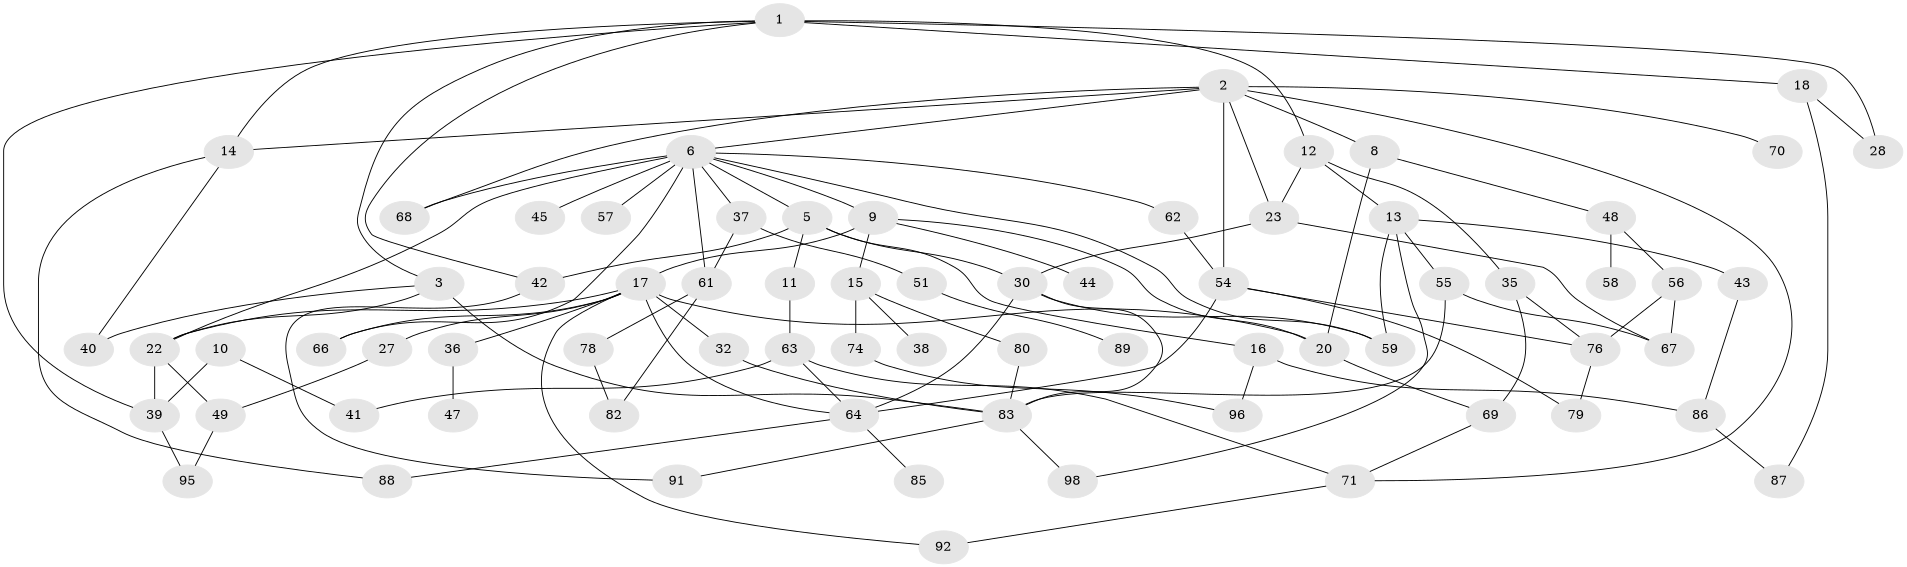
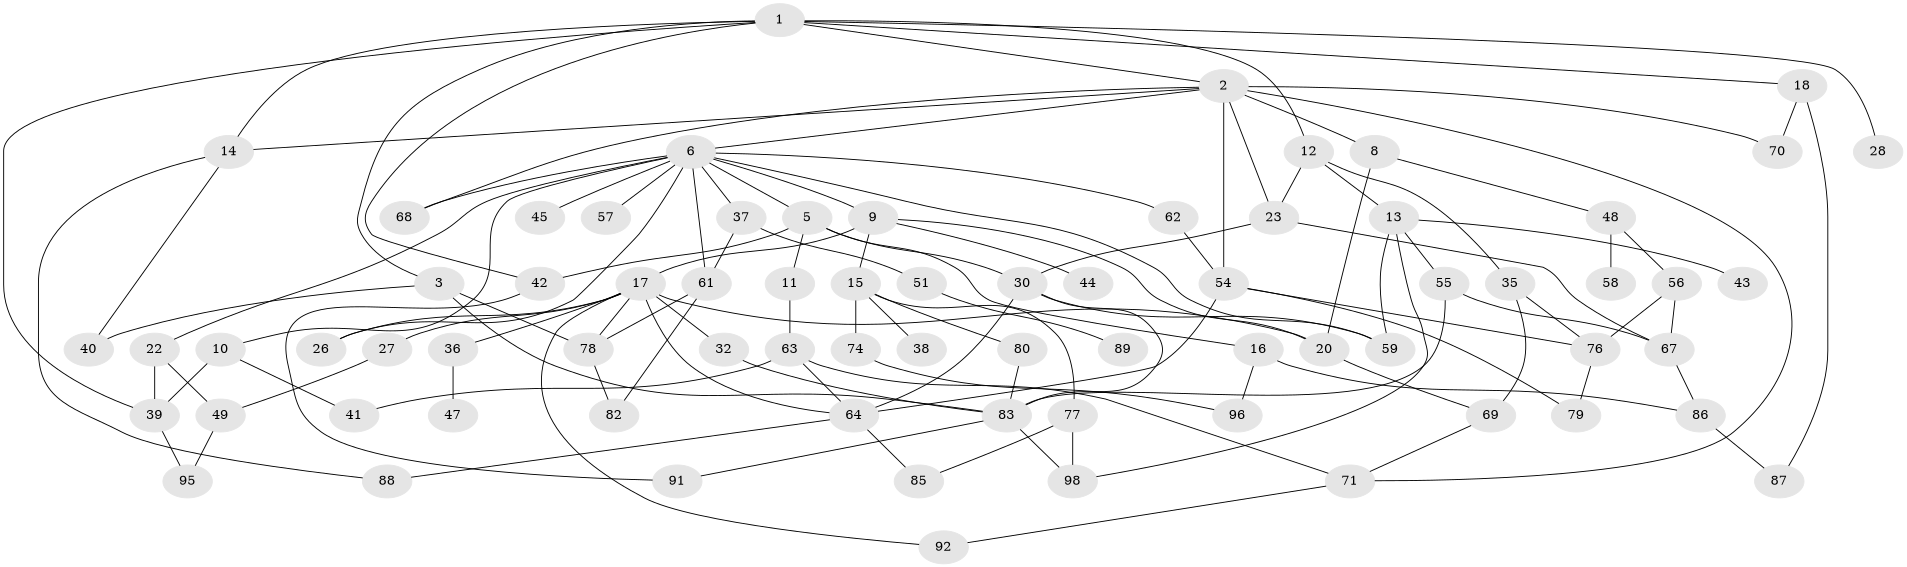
  graph {
    node [color=gray90 style=filled]
    1 [super="+7+46"]
    2 [super="+25"]
    3 [super="+63"]
    12
    14
    18 [super="+104"]
    28
    39 [super="+84"]
    42 [super="+53"]
    n10 [label=6]
    8 [super="+62"]
    23
    54 [super="+66"]
    68 [super="+90"]
    70
    71 [super="+93"]
    40
    78
    83 [super="+99+101"]
    13
    35 [super="+103"]
    88
    87
    95
    91
    5 [super="+6"]
    9
    10
    22 [super="+65"]
-   26 [label=66]
+   26
    37
    45
    n33 [label=62]
    57 [super="+97"]
    59
    61 [super="+100"]
    20 [super="+50+29"]
    48
    30 [super="+31"]
    67 [super="+74"]
    64 [super="+73"]
    76
    79
    92
    82
    98 [super="+102"]
    11
    16 [super="+81+60+21"]
    15 [super="+19"]
    17 [super="+24"]
    44
    41
    49
    51
    n55 [label=63]
    86
    96
    69
    56
    58
    n61 [label=74 super="+72"]
    38
+   77
    80
    27
    32
    36
    43
    55
    85
    47
    89
+   1 -- 2
    1 -- 3
    1 -- 12
    1 -- 14
    1 -- 18
    1 -- 28
    1 -- 39
    1 -- 42
    2 -- 14
    2 -- n10
    2 -- 8
    2 -- 23
    2 -- 54
    2 -- 68
    2 -- 70
    2 -- 71
    3 -- 40
-   3 -- 22
+   3 -- 78
    3 -- 83
    12 -- 23
    12 -- 13
    12 -- 35
    14 -- 40
    14 -- 88
-   18 -- 28
+   18 -- 70
    18 -- 87
    39 -- 95
    42 -- 91
    n10 -- 68
    n10 -- 5
    n10 -- 9
+   n10 -- 10
    n10 -- 22
    n10 -- 26
    n10 -- 37
    n10 -- 45
    n10 -- n33
    n10 -- 57
    n10 -- 59
    n10 -- 61
    8 -- 20
    8 -- 48
    23 -- 30
    23 -- 67
    54 -- 64
    54 -- 76
    54 -- 79
    71 -- 92
    78 -- 82
    83 -- 91
    83 -- 98
    13 -- 59
    13 -- 98
    13 -- 43
    13 -- 55
    35 -- 76
    35 -- 69
    5 -- 42
    5 -- 30
    5 -- 11
    5 -- 16
    9 -- 20
    9 -- 15
    9 -- 17
    9 -- 44
    10 -- 39
    10 -- 41
    22 -- 39
    22 -- 49
    37 -- 61
    37 -- 51
    n33 -- 54
    61 -- 78
    61 -- 82
    20 -- 69
    48 -- 56
    48 -- 58
    30 -- 83
    30 -- 59
    30 -- 64
-   43 -- 86
+   67 -- 86
    64 -- 88
    64 -- 85
    76 -- 79
    11 -- n55
    16 -- 86
    16 -- 96
    15 -- n61
    15 -- 38
+   15 -- 77
    15 -- 80
-   17 -- 22
+   17 -- 78
    17 -- 26
    17 -- 20
    17 -- 64
    17 -- 92
    17 -- 27
    17 -- 32
    17 -- 36
    49 -- 95
    51 -- 89
    n55 -- 71
    n55 -- 64
    n55 -- 41
    86 -- 87
    69 -- 71
    56 -- 67
    56 -- 76
    n61 -- 96
+   77 -- 98
+   77 -- 85
    80 -- 83
    27 -- 49
    32 -- 83
    36 -- 47
    55 -- 83
    55 -- 67
  }
